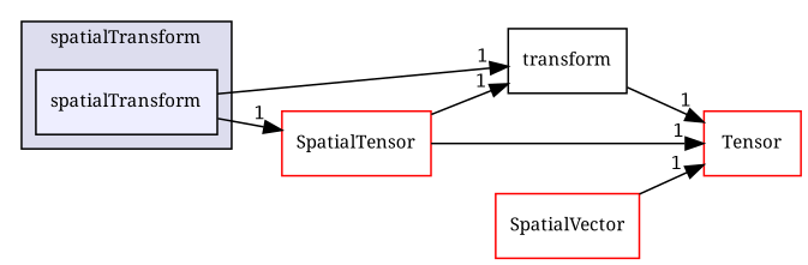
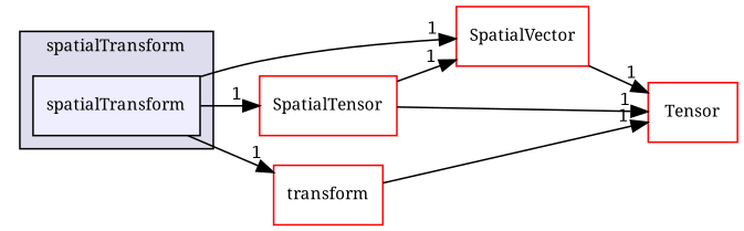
  digraph {
    compound=true
    fontname="Noto Serif"
    rankdir=LR
    node [fontname="Noto Serif" fontsize=10 shape=box color=red]
    edge [fontname="Noto Serif" headlabel=1 labeldistance=1.5 labelfontname=Helvetica labelfontsize=10]
    n1 [fillcolor="#eeeeff" label=spatialTransform pencolor=black style=filled color=""]
    n2 [label=SpatialVector]
    n3 [label=SpatialTensor]
-   n4 [label=transform color=""]
+   n4 [label=transform]
    n5 [label=Tensor]
    subgraph cluster_1 {
      bgcolor="#ddddee"
      fontsize=10
      label=spatialTransform
      pencolor=black
      n1
    }
+   n1 -> n2
    n1 -> n3
    n1 -> n4
    n2 -> n5
-   n3 -> n4
+   n3 -> n2
    n3 -> n5
    n4 -> n5
  }
